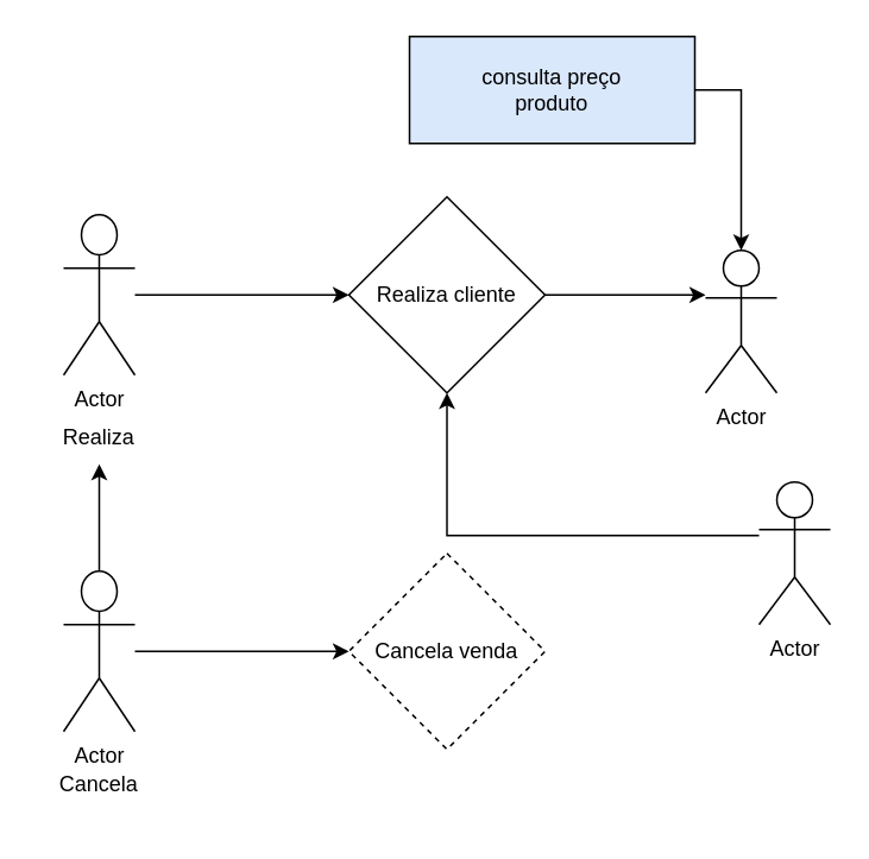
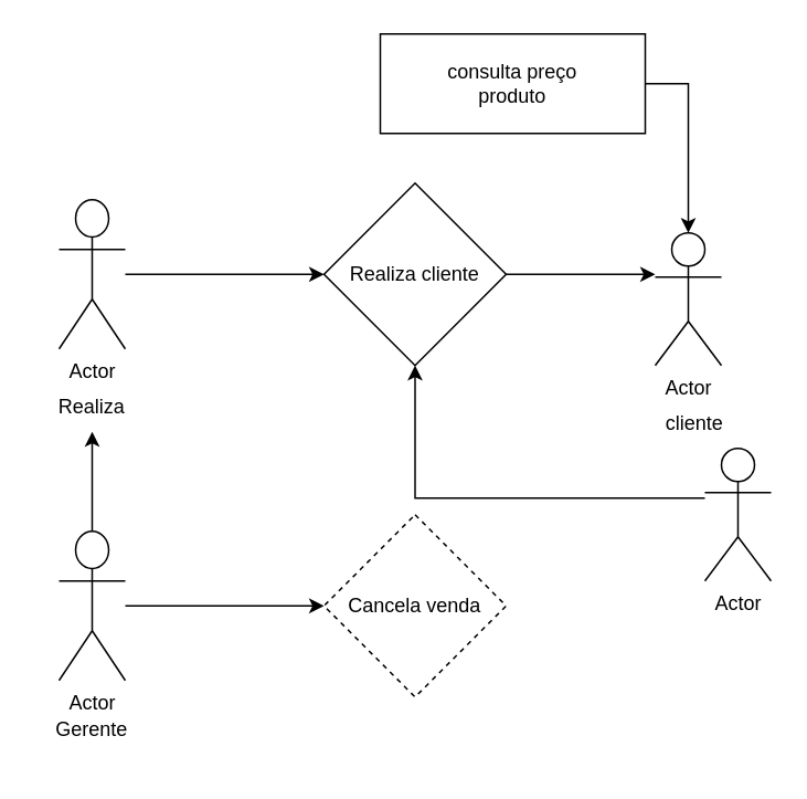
  <mxCell id="0" />
  <mxCell id="1" parent="0" />
  <mxCell id="2" style="edgeStyle=orthogonalEdgeStyle;rounded=0;orthogonalLoop=1;jettySize=auto;html=1;entryX=0;entryY=0.5;entryDx=0;entryDy=0;labelBackgroundColor=none;fontColor=default;" edge="1" parent="1" source="3" target="6"><mxGeometry relative="1" as="geometry" /></mxCell>
  <mxCell id="3" value="Actor" style="shape=umlActor;verticalLabelPosition=bottom;verticalAlign=top;html=1;outlineConnect=0;labelBackgroundColor=none;" vertex="1" parent="1"><mxGeometry x="35" y="120" width="40" height="90" as="geometry" /></mxCell>
  <mxCell id="4" value="Realiza" style="text;html=1;strokeColor=none;fillColor=none;align=center;verticalAlign=middle;whiteSpace=wrap;rounded=0;labelBackgroundColor=none;" vertex="1" parent="1"><mxGeometry x="25" y="230" width="60" height="30" as="geometry" /></mxCell>
  <mxCell id="5" style="edgeStyle=orthogonalEdgeStyle;rounded=0;orthogonalLoop=1;jettySize=auto;html=1;labelBackgroundColor=none;fontColor=default;" edge="1" parent="1" source="6"><mxGeometry relative="1" as="geometry"><mxPoint x="395" y="165" as="targetPoint" /></mxGeometry></mxCell>
  <mxCell id="6" value="Realiza cliente" style="rhombus;whiteSpace=wrap;html=1;labelBackgroundColor=none;" vertex="1" parent="1"><mxGeometry x="195" y="110" width="110" height="110" as="geometry" /></mxCell>
  <mxCell id="7" style="edgeStyle=orthogonalEdgeStyle;rounded=0;orthogonalLoop=1;jettySize=auto;html=1;exitX=0.5;exitY=0;exitDx=0;exitDy=0;exitPerimeter=0;labelBackgroundColor=none;fontColor=default;" edge="1" parent="1" source="9"><mxGeometry relative="1" as="geometry"><mxPoint x="55" y="260" as="targetPoint" /></mxGeometry></mxCell>
  <mxCell id="8" style="edgeStyle=orthogonalEdgeStyle;rounded=0;orthogonalLoop=1;jettySize=auto;html=1;entryX=0;entryY=0.5;entryDx=0;entryDy=0;labelBackgroundColor=none;fontColor=default;" edge="1" parent="1" source="9" target="10"><mxGeometry relative="1" as="geometry" /></mxCell>
  <mxCell id="9" value="Actor" style="shape=umlActor;verticalLabelPosition=bottom;verticalAlign=top;html=1;outlineConnect=0;labelBackgroundColor=none;" vertex="1" parent="1"><mxGeometry x="35" y="320" width="40" height="90" as="geometry" /></mxCell>
  <mxCell id="10" value="Cancela venda" style="rhombus;whiteSpace=wrap;html=1;labelBackgroundColor=none;dashed=1;" vertex="1" parent="1"><mxGeometry x="195" y="310" width="110" height="110" as="geometry" /></mxCell>
- <mxCell id="11" value="Cancela" style="text;html=1;strokeColor=none;fillColor=none;align=center;verticalAlign=middle;whiteSpace=wrap;rounded=0;labelBackgroundColor=none;" vertex="1" parent="1"><mxGeometry x="20" y="420" width="70" height="40" as="geometry" /></mxCell>
+ <mxCell id="11" value="Gerente" style="text;html=1;strokeColor=none;fillColor=none;align=center;verticalAlign=middle;whiteSpace=wrap;rounded=0;labelBackgroundColor=none;" vertex="1" parent="1"><mxGeometry x="20" y="420" width="70" height="40" as="geometry" /></mxCell>
  <mxCell id="12" style="edgeStyle=orthogonalEdgeStyle;rounded=0;orthogonalLoop=1;jettySize=auto;html=1;entryX=0.5;entryY=0;entryDx=0;entryDy=0;entryPerimeter=0;labelBackgroundColor=none;fontColor=default;" edge="1" parent="1" source="13" target="14"><mxGeometry relative="1" as="geometry" /></mxCell>
- <mxCell id="13" value="&lt;div&gt;consulta preço&lt;/div&gt;&lt;div&gt;produto&lt;br&gt;&lt;/div&gt;" style="rounded=0;whiteSpace=wrap;html=1;labelBackgroundColor=none;fillColor=#dae8fc;" vertex="1" parent="1"><mxGeometry x="229" y="20" width="160" height="60" as="geometry" /></mxCell>
+ <mxCell id="13" value="&lt;div&gt;consulta preço&lt;/div&gt;&lt;div&gt;produto&lt;br&gt;&lt;/div&gt;" style="rounded=0;whiteSpace=wrap;html=1;labelBackgroundColor=none;" vertex="1" parent="1"><mxGeometry x="229" y="20" width="160" height="60" as="geometry" /></mxCell>
  <mxCell id="14" value="Actor" style="shape=umlActor;verticalLabelPosition=bottom;verticalAlign=top;html=1;outlineConnect=0;labelBackgroundColor=none;" vertex="1" parent="1"><mxGeometry x="395" y="140" width="40" height="80" as="geometry" /></mxCell>
+ <mxCell id="15" value="cliente" style="text;html=1;strokeColor=none;fillColor=none;align=center;verticalAlign=middle;whiteSpace=wrap;rounded=0;labelBackgroundColor=none;" vertex="1" parent="1"><mxGeometry x="389" y="240" width="60" height="30" as="geometry" /></mxCell>
  <mxCell id="16" style="edgeStyle=orthogonalEdgeStyle;rounded=0;orthogonalLoop=1;jettySize=auto;html=1;labelBackgroundColor=none;fontColor=default;" edge="1" parent="1" source="17" target="6"><mxGeometry relative="1" as="geometry"><Array as="points"><mxPoint x="250" y="300" /></Array></mxGeometry></mxCell>
  <mxCell id="17" value="Actor" style="shape=umlActor;verticalLabelPosition=bottom;verticalAlign=top;html=1;outlineConnect=0;labelBackgroundColor=none;" vertex="1" parent="1"><mxGeometry x="425" y="270" width="40" height="80" as="geometry" /></mxCell>
